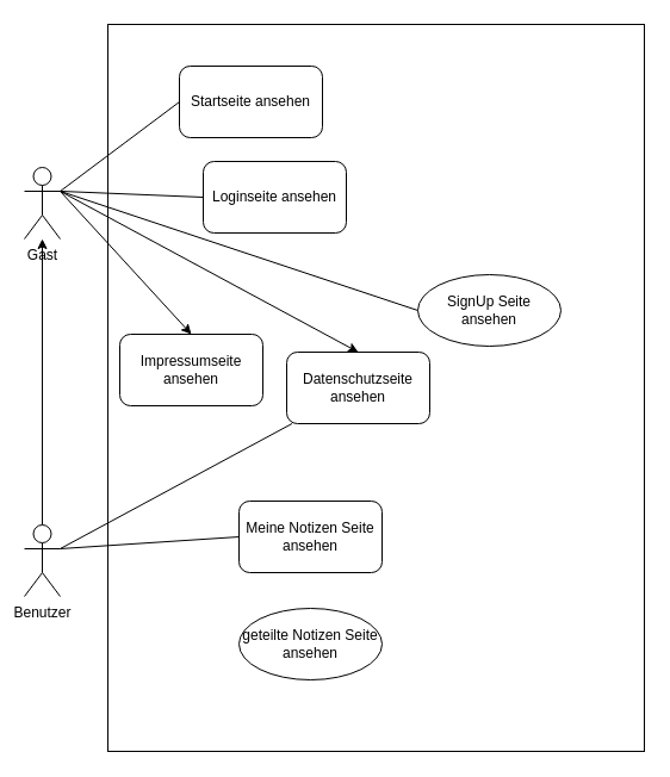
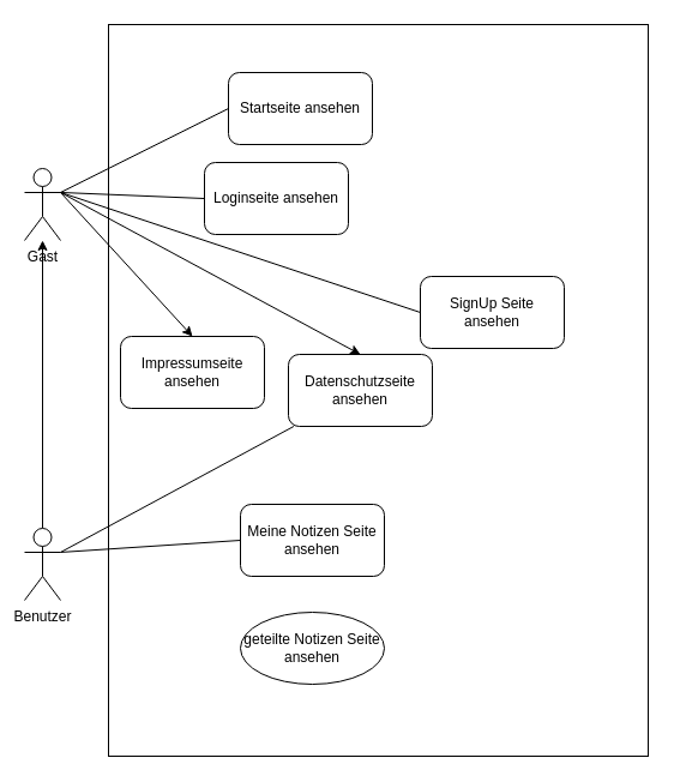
  <mxCell id="0" />
  <mxCell id="1" parent="0" />
  <mxCell id="2" value="" style="rounded=0;whiteSpace=wrap;html=1;" vertex="1" parent="1"><mxGeometry x="90" y="20" width="450" height="610" as="geometry" /></mxCell>
  <mxCell id="3" style="rounded=0;orthogonalLoop=1;jettySize=auto;html=1;exitX=1;exitY=0.333;exitDx=0;exitDy=0;exitPerimeter=0;entryX=0;entryY=0.5;entryDx=0;entryDy=0;endArrow=none;endFill=0;" edge="1" parent="1" source="8" target="9"><mxGeometry relative="1" as="geometry" /></mxCell>
  <mxCell id="4" style="edgeStyle=none;rounded=0;orthogonalLoop=1;jettySize=auto;html=1;exitX=1;exitY=0.333;exitDx=0;exitDy=0;exitPerimeter=0;entryX=0;entryY=0.5;entryDx=0;entryDy=0;endArrow=none;endFill=0;" edge="1" parent="1" source="8" target="10"><mxGeometry relative="1" as="geometry" /></mxCell>
  <mxCell id="5" style="edgeStyle=none;rounded=0;orthogonalLoop=1;jettySize=auto;html=1;exitX=1;exitY=0.333;exitDx=0;exitDy=0;exitPerimeter=0;entryX=0;entryY=0.5;entryDx=0;entryDy=0;endArrow=none;endFill=0;" edge="1" parent="1" source="8" target="11"><mxGeometry relative="1" as="geometry" /></mxCell>
  <mxCell id="6" style="edgeStyle=none;rounded=0;orthogonalLoop=1;jettySize=auto;html=1;exitX=1;exitY=0.333;exitDx=0;exitDy=0;exitPerimeter=0;entryX=0.5;entryY=0;entryDx=0;entryDy=0;endArrow=classic;endFill=1;" edge="1" parent="1" source="8" target="19"><mxGeometry relative="1" as="geometry" /></mxCell>
  <mxCell id="7" style="edgeStyle=none;rounded=0;orthogonalLoop=1;jettySize=auto;html=1;exitX=1;exitY=0.333;exitDx=0;exitDy=0;exitPerimeter=0;entryX=0.5;entryY=0;entryDx=0;entryDy=0;endArrow=classic;endFill=1;" edge="1" parent="1" source="8" target="18"><mxGeometry relative="1" as="geometry" /></mxCell>
  <mxCell id="8" value="Gast" style="shape=umlActor;verticalLabelPosition=bottom;verticalAlign=top;html=1;outlineConnect=0;" vertex="1" parent="1"><mxGeometry x="20" y="140" width="30" height="60" as="geometry" /></mxCell>
- <mxCell id="9" value="Startseite ansehen" style="rounded=1;whiteSpace=wrap;html=1;" vertex="1" parent="1"><mxGeometry x="150" y="55" width="120" height="60" as="geometry" /></mxCell>
+ <mxCell id="9" value="Startseite ansehen" style="rounded=1;whiteSpace=wrap;html=1;" vertex="1" parent="1"><mxGeometry x="190" y="60" width="120" height="60" as="geometry" /></mxCell>
  <mxCell id="10" value="Loginseite ansehen" style="rounded=1;whiteSpace=wrap;html=1;" vertex="1" parent="1"><mxGeometry x="170" y="135" width="120" height="60" as="geometry" /></mxCell>
- <mxCell id="11" value="SignUp Seite ansehen" style="ellipse;whiteSpace=wrap;html=1;" vertex="1" parent="1"><mxGeometry x="350" y="230" width="120" height="60" as="geometry" /></mxCell>
+ <mxCell id="11" value="SignUp Seite ansehen" style="rounded=1;whiteSpace=wrap;html=1;" vertex="1" parent="1"><mxGeometry x="350" y="230" width="120" height="60" as="geometry" /></mxCell>
  <mxCell id="12" style="edgeStyle=none;rounded=0;orthogonalLoop=1;jettySize=auto;html=1;exitX=1;exitY=0.333;exitDx=0;exitDy=0;exitPerimeter=0;endArrow=none;endFill=0;" edge="1" parent="1" source="15" target="19"><mxGeometry relative="1" as="geometry" /></mxCell>
  <mxCell id="13" style="edgeStyle=none;rounded=0;orthogonalLoop=1;jettySize=auto;html=1;exitX=1;exitY=0.333;exitDx=0;exitDy=0;exitPerimeter=0;entryX=0;entryY=0.5;entryDx=0;entryDy=0;endArrow=none;endFill=0;" edge="1" parent="1" source="15" target="16"><mxGeometry relative="1" as="geometry" /></mxCell>
  <mxCell id="14" style="edgeStyle=none;rounded=0;orthogonalLoop=1;jettySize=auto;html=1;exitX=0.5;exitY=0;exitDx=0;exitDy=0;exitPerimeter=0;endArrow=classic;endFill=1;" edge="1" parent="1" source="15" target="8"><mxGeometry relative="1" as="geometry" /></mxCell>
  <mxCell id="15" value="Benutzer" style="shape=umlActor;verticalLabelPosition=bottom;verticalAlign=top;html=1;outlineConnect=0;" vertex="1" parent="1"><mxGeometry x="20" y="440" width="30" height="60" as="geometry" /></mxCell>
  <mxCell id="16" value="Meine Notizen Seite ansehen" style="rounded=1;whiteSpace=wrap;html=1;" vertex="1" parent="1"><mxGeometry x="200" y="420" width="120" height="60" as="geometry" /></mxCell>
  <mxCell id="17" value="geteilte Notizen Seite ansehen" style="ellipse;whiteSpace=wrap;html=1;" vertex="1" parent="1"><mxGeometry x="200" y="510" width="120" height="60" as="geometry" /></mxCell>
  <mxCell id="18" value="Impressumseite ansehen" style="rounded=1;whiteSpace=wrap;html=1;" vertex="1" parent="1"><mxGeometry x="100" y="280" width="120" height="60" as="geometry" /></mxCell>
  <mxCell id="19" value="Datenschutzseite ansehen" style="rounded=1;whiteSpace=wrap;html=1;" vertex="1" parent="1"><mxGeometry x="240" y="295" width="120" height="60" as="geometry" /></mxCell>
